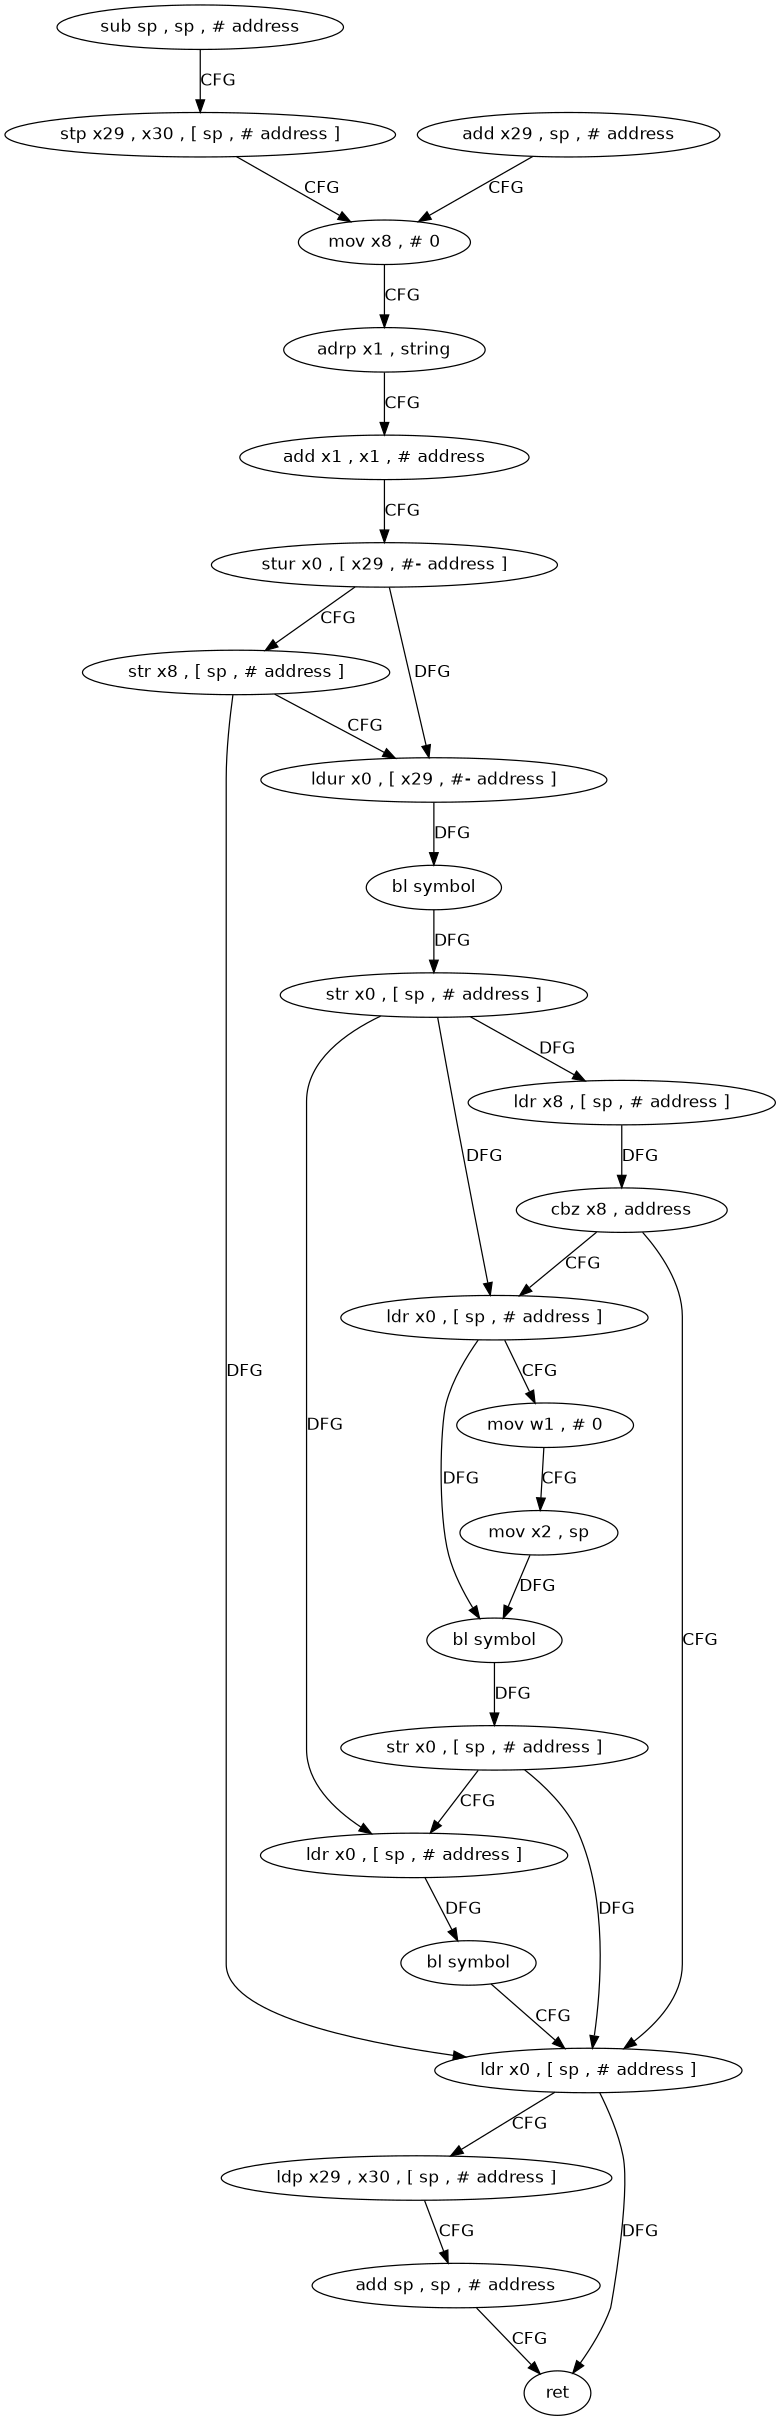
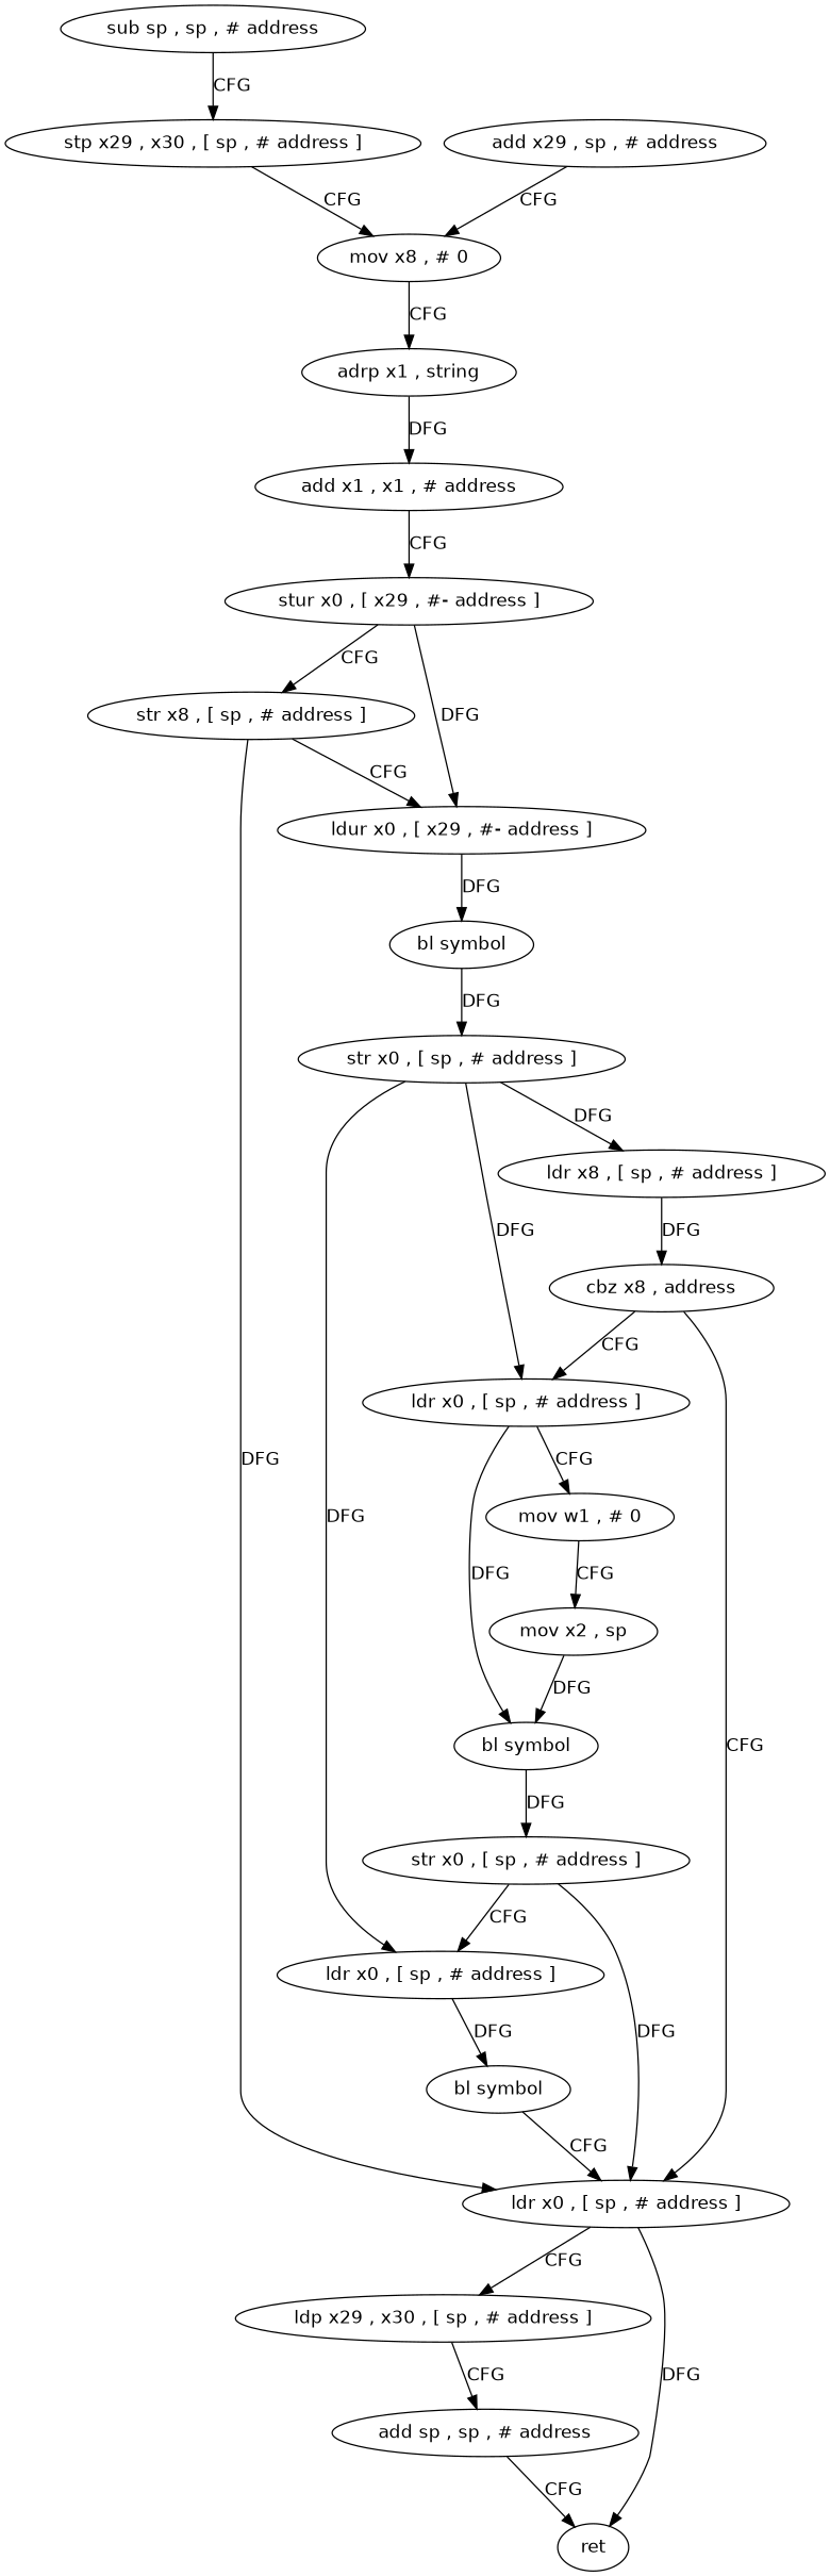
  digraph {
    fontname="DejaVu Sans"
    node [fontname="DejaVu Sans"]
    edge [fontname="DejaVu Sans"]
    n1 [label="sub sp , sp , # address"]
    n2 [label="stp x29 , x30 , [ sp , # address ]"]
    n3 [label="mov x8 , # 0"]
    n4 [label="add x29 , sp , # address"]
    n5 [label="adrp x1 , string"]
    n6 [label="add x1 , x1 , # address"]
    n7 [label="stur x0 , [ x29 , #- address ]"]
    n8 [label="str x8 , [ sp , # address ]"]
    n9 [label="ldur x0 , [ x29 , #- address ]"]
    n10 [label="ldr x0 , [ sp , # address ]"]
    n11 [label="bl symbol"]
    n12 [label="ldp x29 , x30 , [ sp , # address ]"]
    n13 [label=ret]
    n14 [label="str x0 , [ sp , # address ]"]
    n15 [label="ldr x8 , [ sp , # address ]"]
    n16 [label="ldr x0 , [ sp , # address ]"]
    n17 [label="ldr x0 , [ sp , # address ]"]
    n18 [label="cbz x8 , address"]
    n19 [label="mov w1 , # 0"]
    n20 [label="bl symbol"]
    n21 [label="bl symbol"]
    n22 [label="add sp , sp , # address"]
    n23 [label="mov x2 , sp"]
    n24 [label="str x0 , [ sp , # address ]"]
    n1 -> n2 [label=CFG]
    n2 -> n3 [label=CFG]
    n3 -> n5 [label=CFG]
    n4 -> n3 [label=CFG]
-   n5 -> n6 [label=CFG]
+   n5 -> n6 [label=DFG]
    n6 -> n7 [label=CFG]
    n7 -> n8 [label=CFG]
    n7 -> n9 [label=DFG]
    n8 -> n9 [label=CFG]
    n8 -> n10 [label=DFG]
    n9 -> n11 [label=DFG]
    n10 -> n12 [label=CFG]
    n10 -> n13 [label=DFG]
    n11 -> n14 [label=DFG]
    n12 -> n22 [label=CFG]
    n14 -> n15 [label=DFG]
    n14 -> n16 [label=DFG]
    n14 -> n17 [label=DFG]
    n15 -> n18 [label=DFG]
    n16 -> n19 [label=CFG]
    n16 -> n20 [label=DFG]
    n17 -> n21 [label=DFG]
    n18 -> n10 [label=CFG]
    n18 -> n16 [label=CFG]
    n19 -> n23 [label=CFG]
    n20 -> n24 [label=DFG]
    n21 -> n10 [label=CFG]
    n22 -> n13 [label=CFG]
    n23 -> n20 [label=DFG]
    n24 -> n10 [label=DFG]
    n24 -> n17 [label=CFG]
  }
